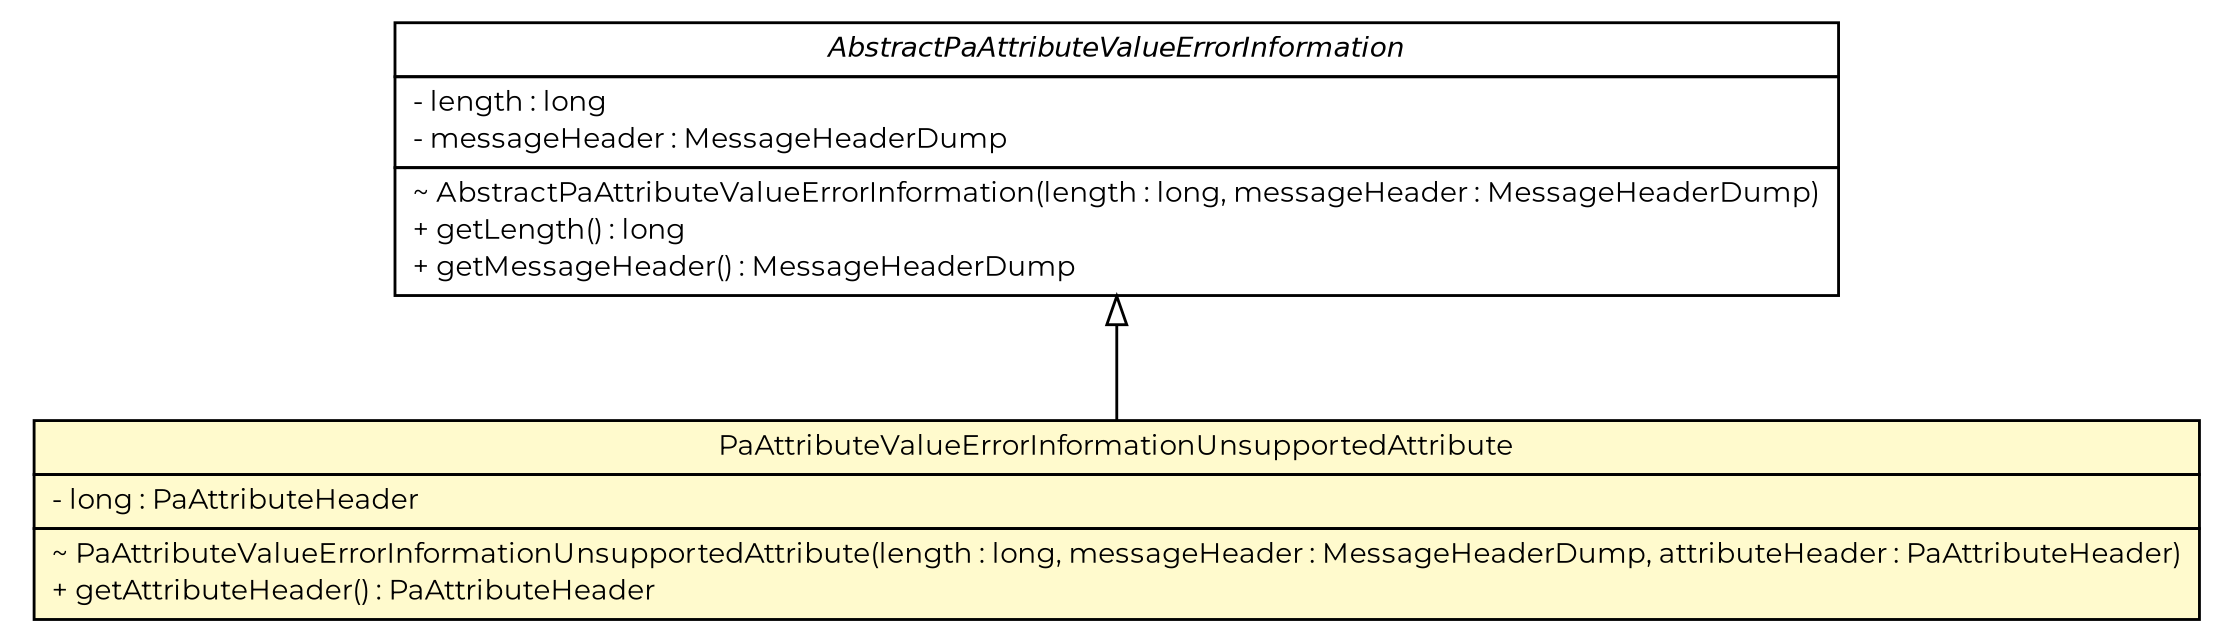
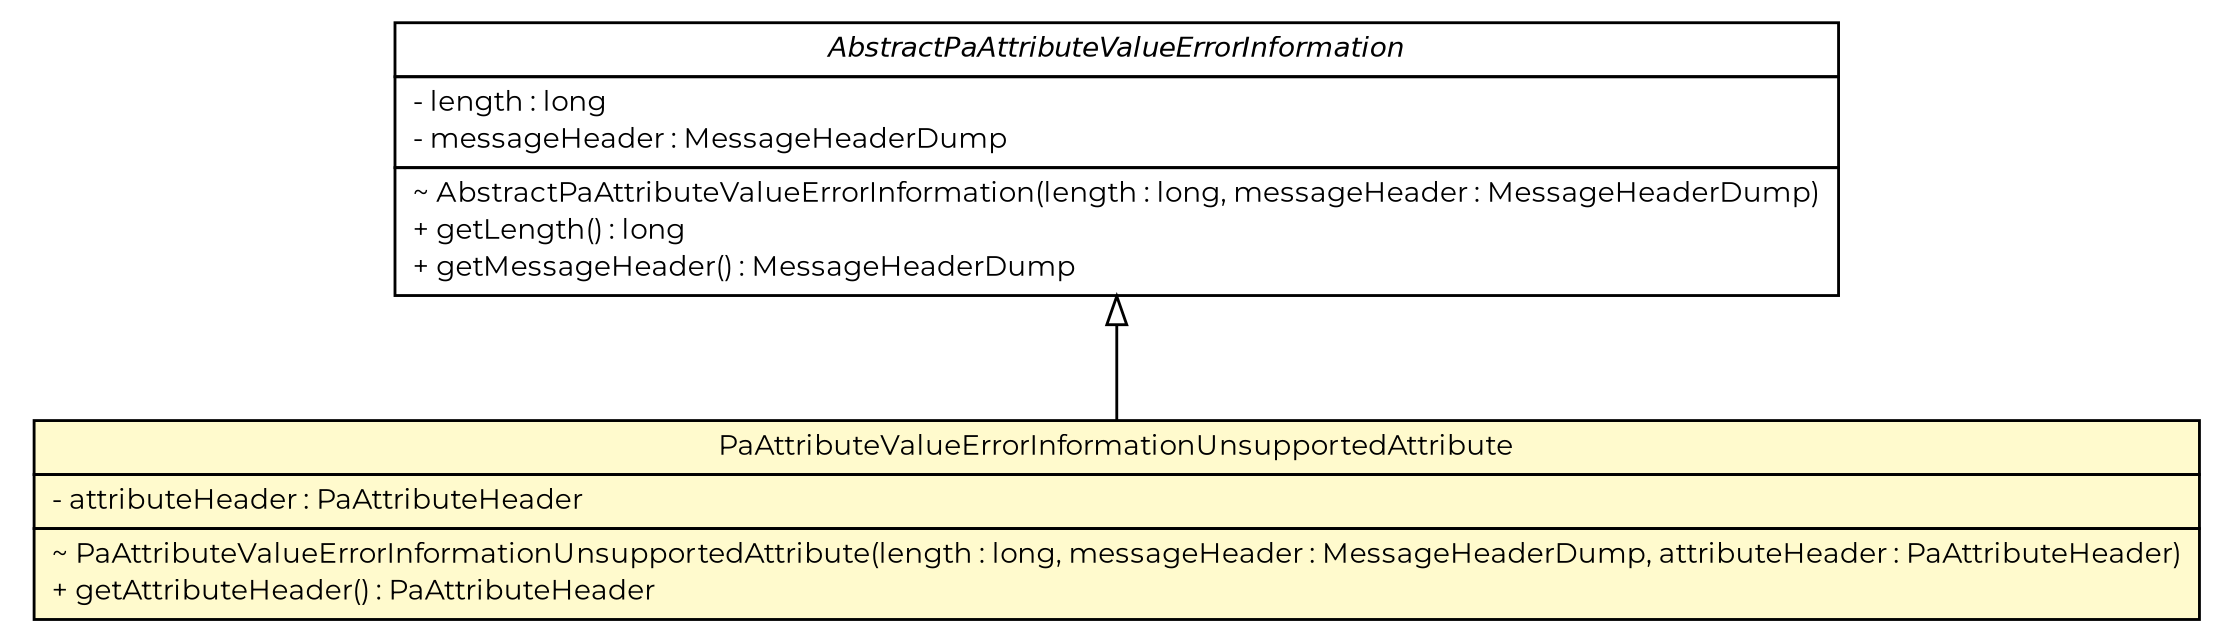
  digraph {
    nodesep=0.25
    ranksep=0.5
    fontname=Montserrat
    node [fontcolor=black fontname=Montserrat fontsize=10.0 shape=plaintext]
    n1 [label=<<table title="org.ietf.nea.pa.attribute.util.AbstractPaAttributeValueErrorInformation" border="0" cellborder="1" cellspacing="0" cellpadding="2" port="p" href="./AbstractPaAttributeValueErrorInformation.html"> 		<tr><td><table border="0" cellspacing="0" cellpadding="1"> <tr><td align="center" balign="center"><font face="Helvetica-Oblique"> AbstractPaAttributeValueErrorInformation </font></td></tr> 		</table></td></tr> 		<tr><td><table border="0" cellspacing="0" cellpadding="1"> <tr><td align="left" balign="left"> - length : long </td></tr> <tr><td align="left" balign="left"> - messageHeader : MessageHeaderDump </td></tr> 		</table></td></tr> 		<tr><td><table border="0" cellspacing="0" cellpadding="1"> <tr><td align="left" balign="left"> ~ AbstractPaAttributeValueErrorInformation(length : long, messageHeader : MessageHeaderDump) </td></tr> <tr><td align="left" balign="left"> + getLength() : long </td></tr> <tr><td align="left" balign="left"> + getMessageHeader() : MessageHeaderDump </td></tr> 		</table></td></tr> 		</table>>]
-   n2 [label=<<table title="org.ietf.nea.pa.attribute.util.PaAttributeValueErrorInformationUnsupportedAttribute" border="0" cellborder="1" cellspacing="0" cellpadding="2" port="p" bgcolor="lemonChiffon" href="./PaAttributeValueErrorInformationUnsupportedAttribute.html"> 		<tr><td><table border="0" cellspacing="0" cellpadding="1"> <tr><td align="center" balign="center"> PaAttributeValueErrorInformationUnsupportedAttribute </td></tr> 		</table></td></tr> 		<tr><td><table border="0" cellspacing="0" cellpadding="1"> <tr><td align="left" balign="left"> - long : PaAttributeHeader </td></tr> 		</table></td></tr> 		<tr><td><table border="0" cellspacing="0" cellpadding="1"> <tr><td align="left" balign="left"> ~ PaAttributeValueErrorInformationUnsupportedAttribute(length : long, messageHeader : MessageHeaderDump, attributeHeader : PaAttributeHeader) </td></tr> <tr><td align="left" balign="left"> + getAttributeHeader() : PaAttributeHeader </td></tr> 		</table></td></tr> 		</table>>]
+   n2 [label=<<table title="org.ietf.nea.pa.attribute.util.PaAttributeValueErrorInformationUnsupportedAttribute" border="0" cellborder="1" cellspacing="0" cellpadding="2" port="p" bgcolor="lemonChiffon" href="./PaAttributeValueErrorInformationUnsupportedAttribute.html"> 		<tr><td><table border="0" cellspacing="0" cellpadding="1"> <tr><td align="center" balign="center"> PaAttributeValueErrorInformationUnsupportedAttribute </td></tr> 		</table></td></tr> 		<tr><td><table border="0" cellspacing="0" cellpadding="1"> <tr><td align="left" balign="left"> - attributeHeader : PaAttributeHeader </td></tr> 		</table></td></tr> 		<tr><td><table border="0" cellspacing="0" cellpadding="1"> <tr><td align="left" balign="left"> ~ PaAttributeValueErrorInformationUnsupportedAttribute(length : long, messageHeader : MessageHeaderDump, attributeHeader : PaAttributeHeader) </td></tr> <tr><td align="left" balign="left"> + getAttributeHeader() : PaAttributeHeader </td></tr> 		</table></td></tr> 		</table>>]
    n1 -> n2 [arrowtail=empty dir=back fontname=Montserrat fontsize=10 headport=p labelfontname=Helvetica labelfontsize=10 tailport=p]
  }
